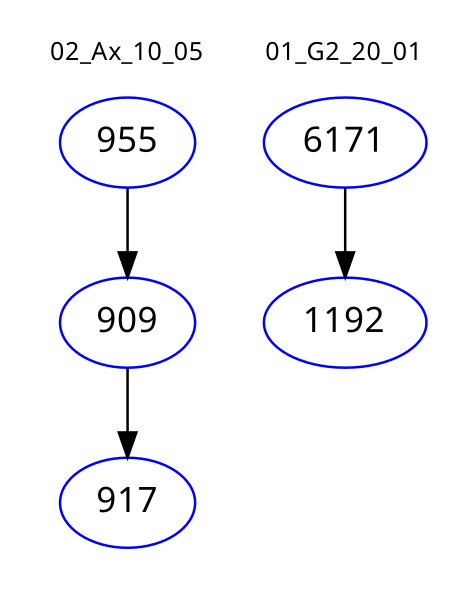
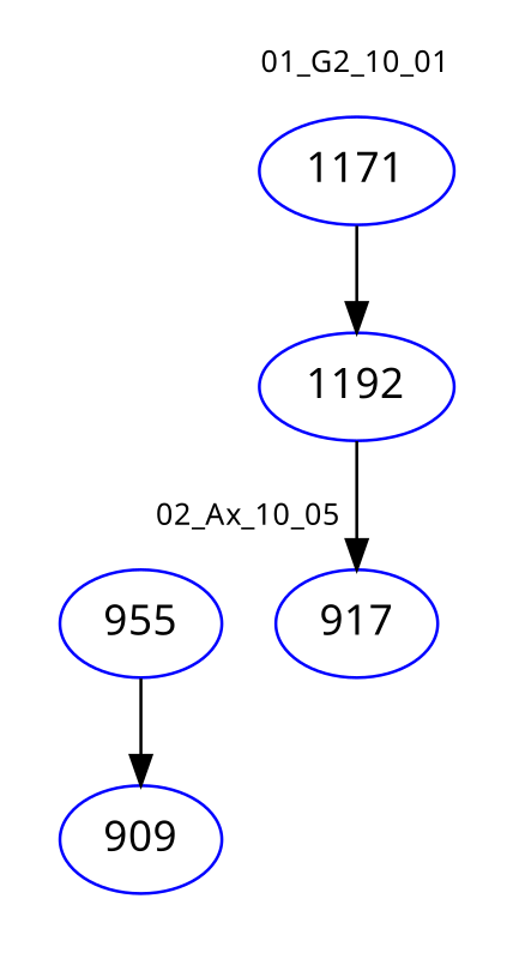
  digraph {
    fontname="Noto Sans"
    node [color=blue fontname="Noto Sans"]
    edge [color=black fontname="Noto Sans"]
    n1 [label=909]
    n2 [label=917]
    n3 [label=955]
-   n4 [label=6171]
+   n4 [label=1171]
    n5 [label=1192]
    subgraph cluster_1 {
      color=white
      fontsize=10
      label="02_Ax_10_05"
      n1
      n2
      n3
    }
    subgraph cluster_2 {
      color=white
      fontsize=10
-     label="01_G2_20_01"
+     label="01_G2_10_01"
      n4
      n5
    }
-   n1 -> n2
+   n5 -> n2
    n3 -> n1
    n4 -> n5
  }
